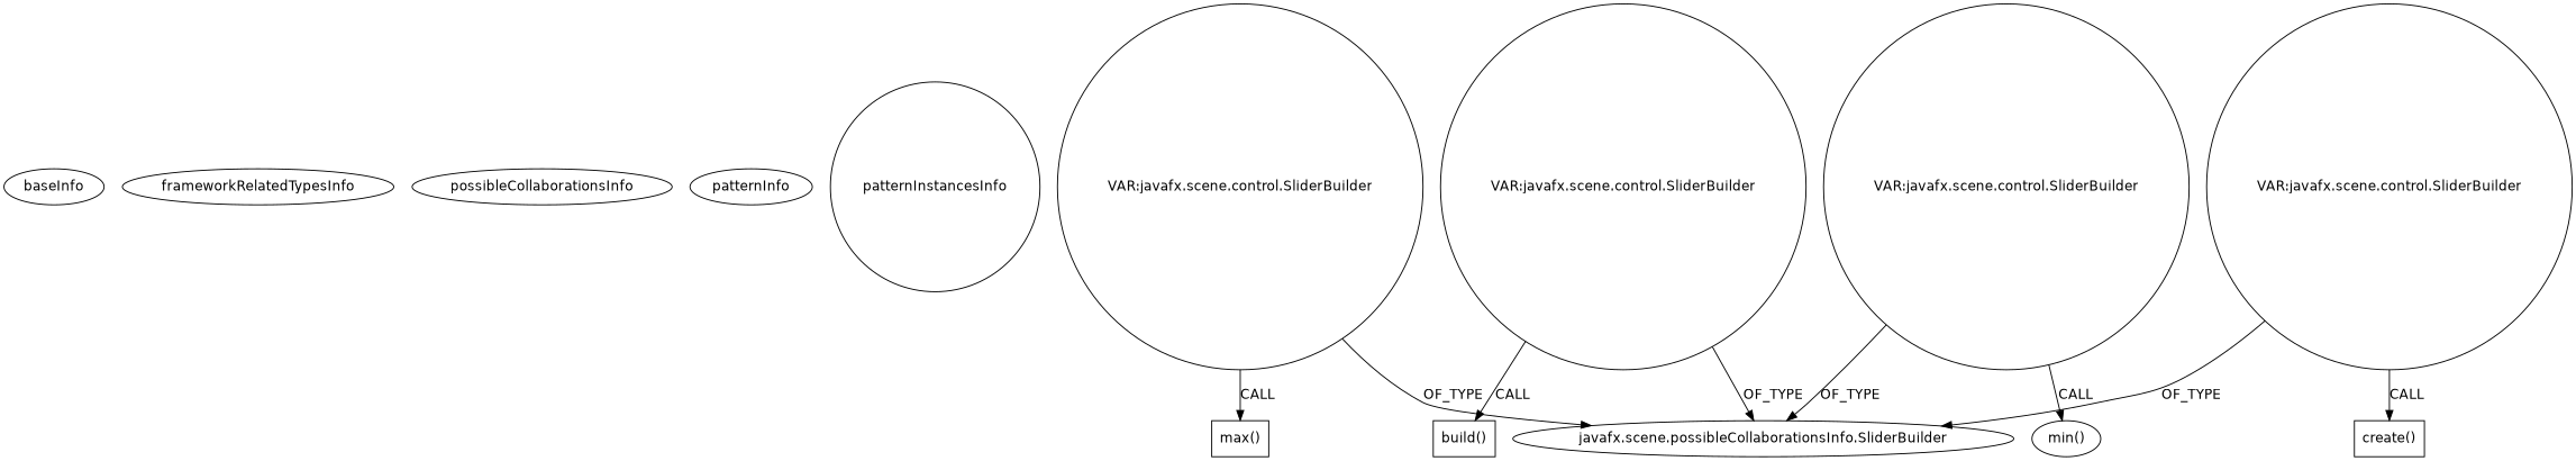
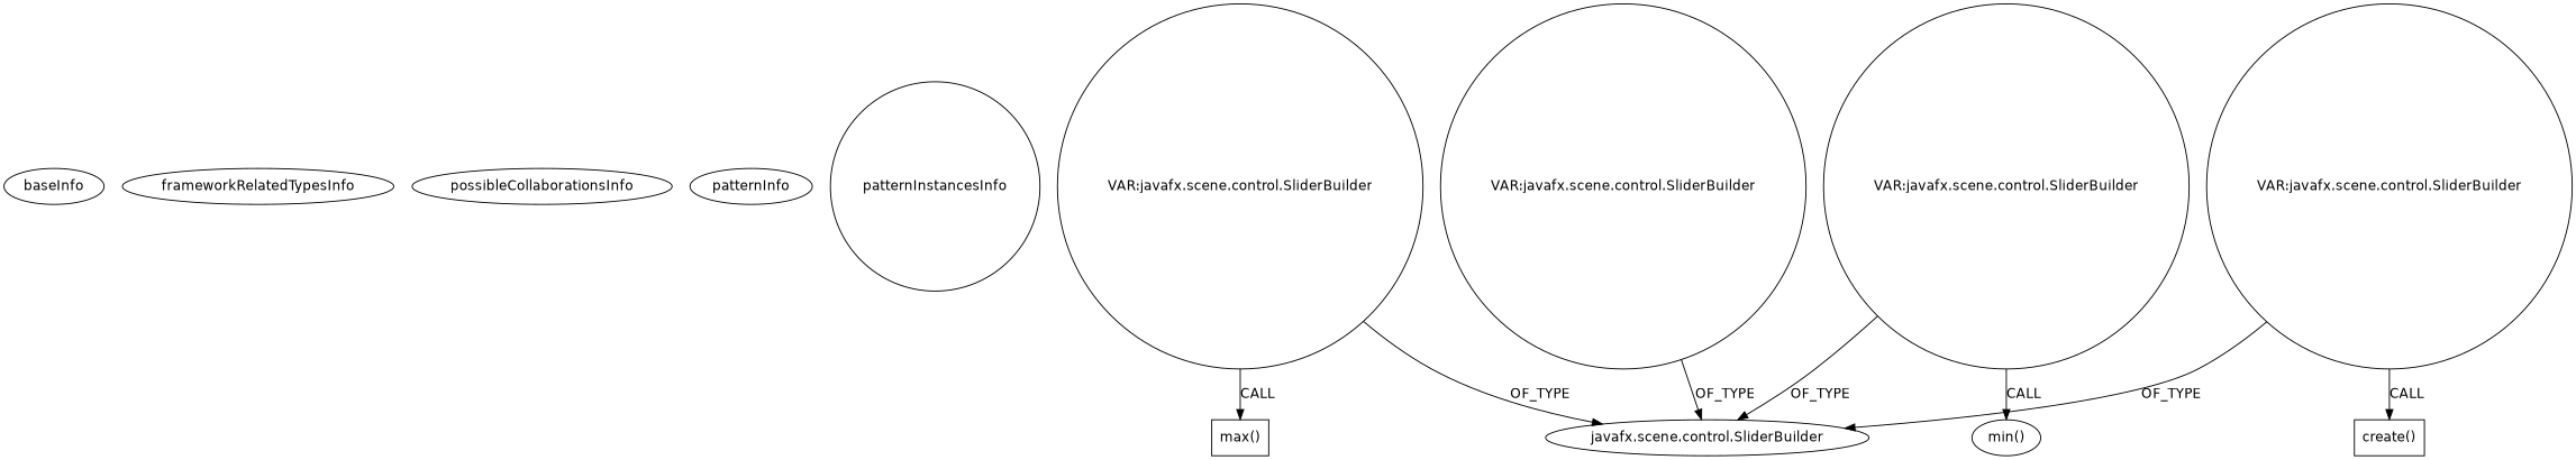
  digraph {
    fontname="DejaVu Sans"
    node [fontname="DejaVu Sans" isFrameworkType=false]
    edge [fontname="DejaVu Sans"]
    baseInfo [category=pattern graphId=4604 isAnonymous=false possibleRelation=false isFrameworkType=""]
    frameworkRelatedTypesInfo [isFrameworkType=""]
    possibleCollaborationsInfo [isFrameworkType=""]
    patternInfo [frequency=2.0 patternRootClient=null isFrameworkType=""]
    patternInstancesInfo [0="yorlov-VirtualPointer~/yorlov-VirtualPointer/VirtualPointer-master/src/com/blogspot/captain1653/options/OptionsStage.java~OptionsStage~4889" 1="soonzsoonz-QuickFoot~/soonzsoonz-QuickFoot/QuickFoot-master/src/application/AudioConfigMain.java~AudioConfigMain~4245" shape=circle isFrameworkType=""]
-   n6 [label="javafx.scene.possibleCollaborationsInfo.SliderBuilder" vertexType=FRAMEWORK_CLASS_TYPE]
+   n6 [label="javafx.scene.control.SliderBuilder" vertexType=FRAMEWORK_CLASS_TYPE]
    n7 [label="VAR:javafx.scene.control.SliderBuilder" shape=circle vertexType=VARIABLE_EXPRESION]
-   n8 [label="build()" shape=box vertexType=INSIDE_CALL]
    n9 [label="VAR:javafx.scene.control.SliderBuilder" shape=circle vertexType=VARIABLE_EXPRESION]
    n10 [label="max()" shape=box vertexType=INSIDE_CALL]
    n11 [label="VAR:javafx.scene.control.SliderBuilder" shape=circle vertexType=VARIABLE_EXPRESION]
    n12 [label="create()" shape=box vertexType=INSIDE_CALL]
    n13 [label="VAR:javafx.scene.control.SliderBuilder" shape=circle vertexType=VARIABLE_EXPRESION]
    n14 [label="min()" shape=ellipse vertexType=INSIDE_CALL]
    n7 -> n6 [label=OF_TYPE]
-   n7 -> n8 [label=CALL]
    n9 -> n6 [label=OF_TYPE]
    n9 -> n10 [label=CALL]
    n11 -> n6 [label=OF_TYPE]
    n11 -> n12 [label=CALL]
    n13 -> n6 [label=OF_TYPE]
    n13 -> n14 [label=CALL]
  }
